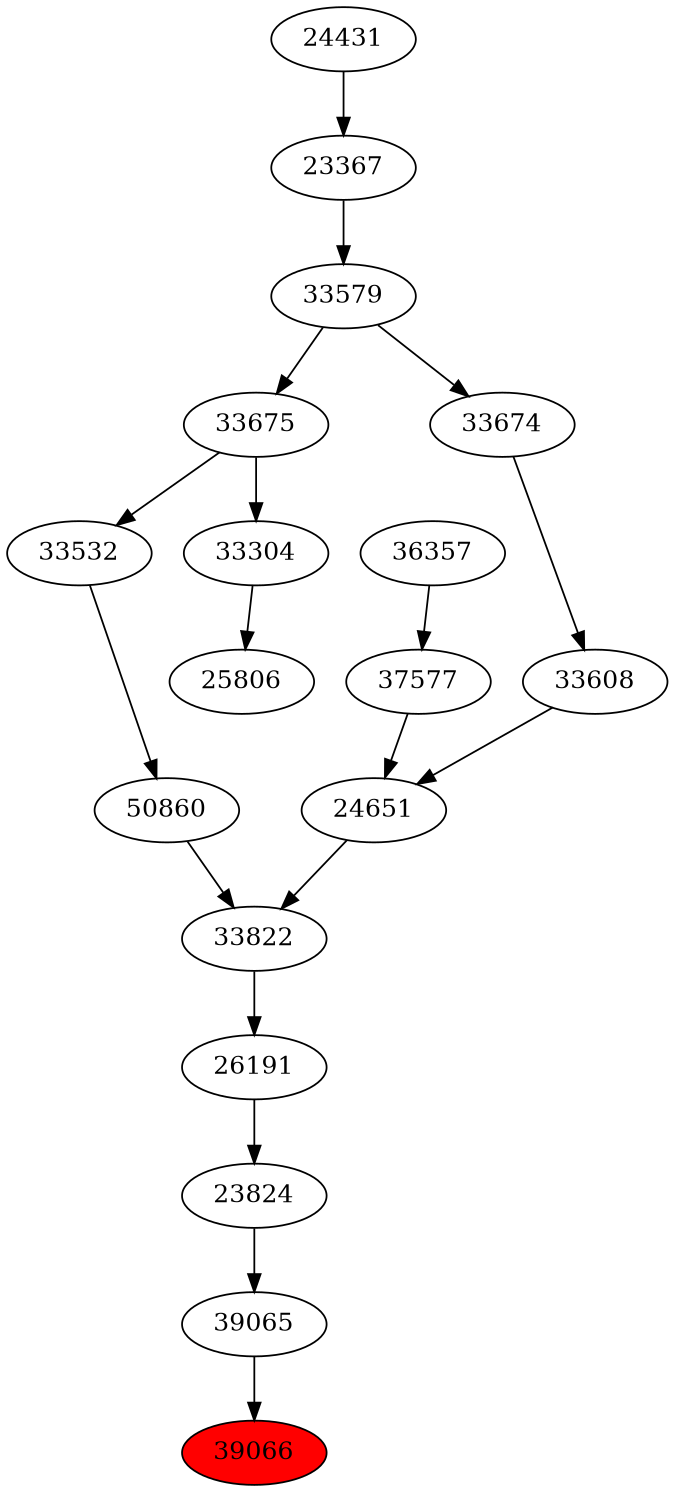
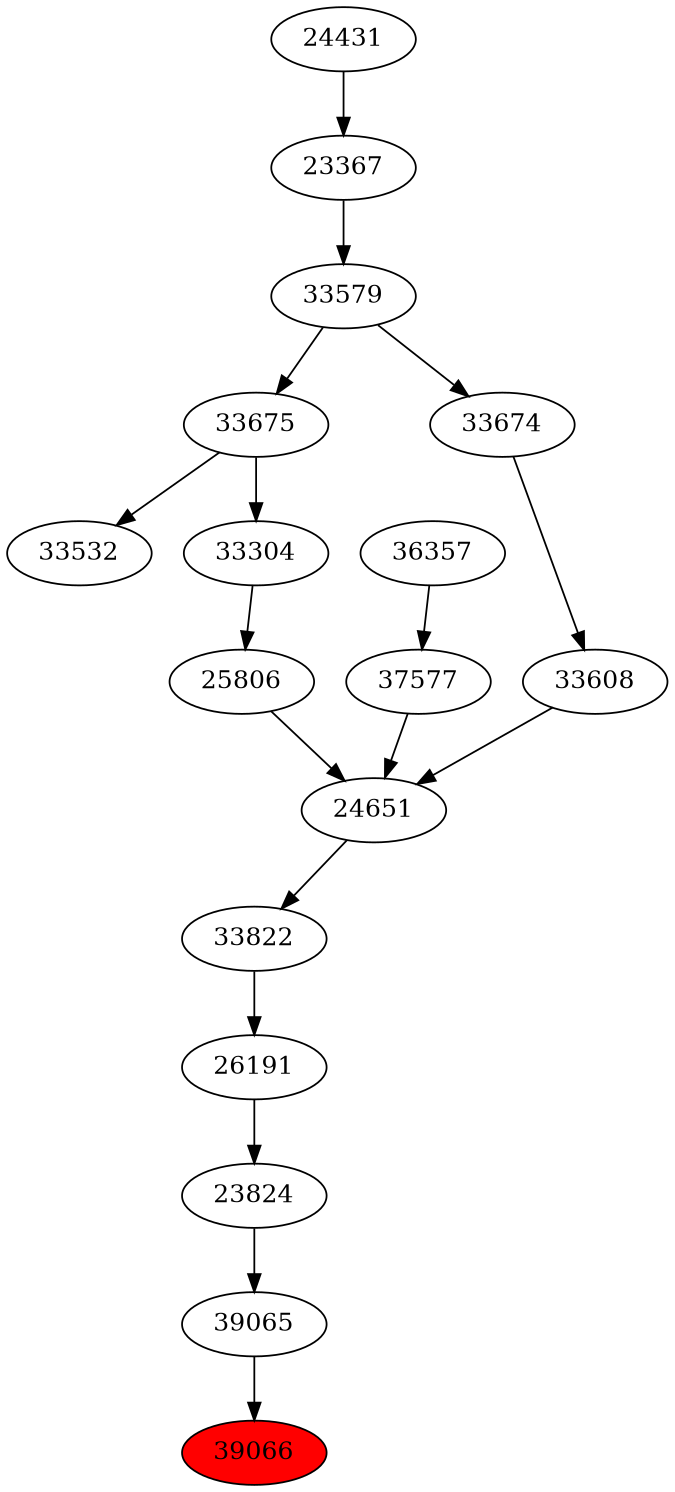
  strict digraph {
    n1 [fillcolor=red label=39066 style=filled]
    n2 [label=39065]
    n3 [label=23824]
    n4 [label=26191]
    n5 [label=33822]
    n6 [label=24651]
-   n7 [label=50860]
    n8 [label=25806]
    n9 [label=33608]
    n10 [label=37577]
    n11 [label=33532]
    n12 [label=33304]
    n13 [label=33674]
    n14 [label=36357]
    n15 [label=33675]
    n16 [label=33579]
    n17 [label=23367]
    n18 [label=24431]
    n2 -> n1
    n3 -> n2
    n4 -> n3
    n5 -> n4
    n6 -> n5
-   n7 -> n5
+   n8 -> n6
    n9 -> n6
    n10 -> n6
-   n11 -> n7
    n12 -> n8
    n13 -> n9
    n14 -> n10
    n15 -> n11
    n15 -> n12
    n16 -> n13
    n16 -> n15
    n17 -> n16
    n18 -> n17
  }
